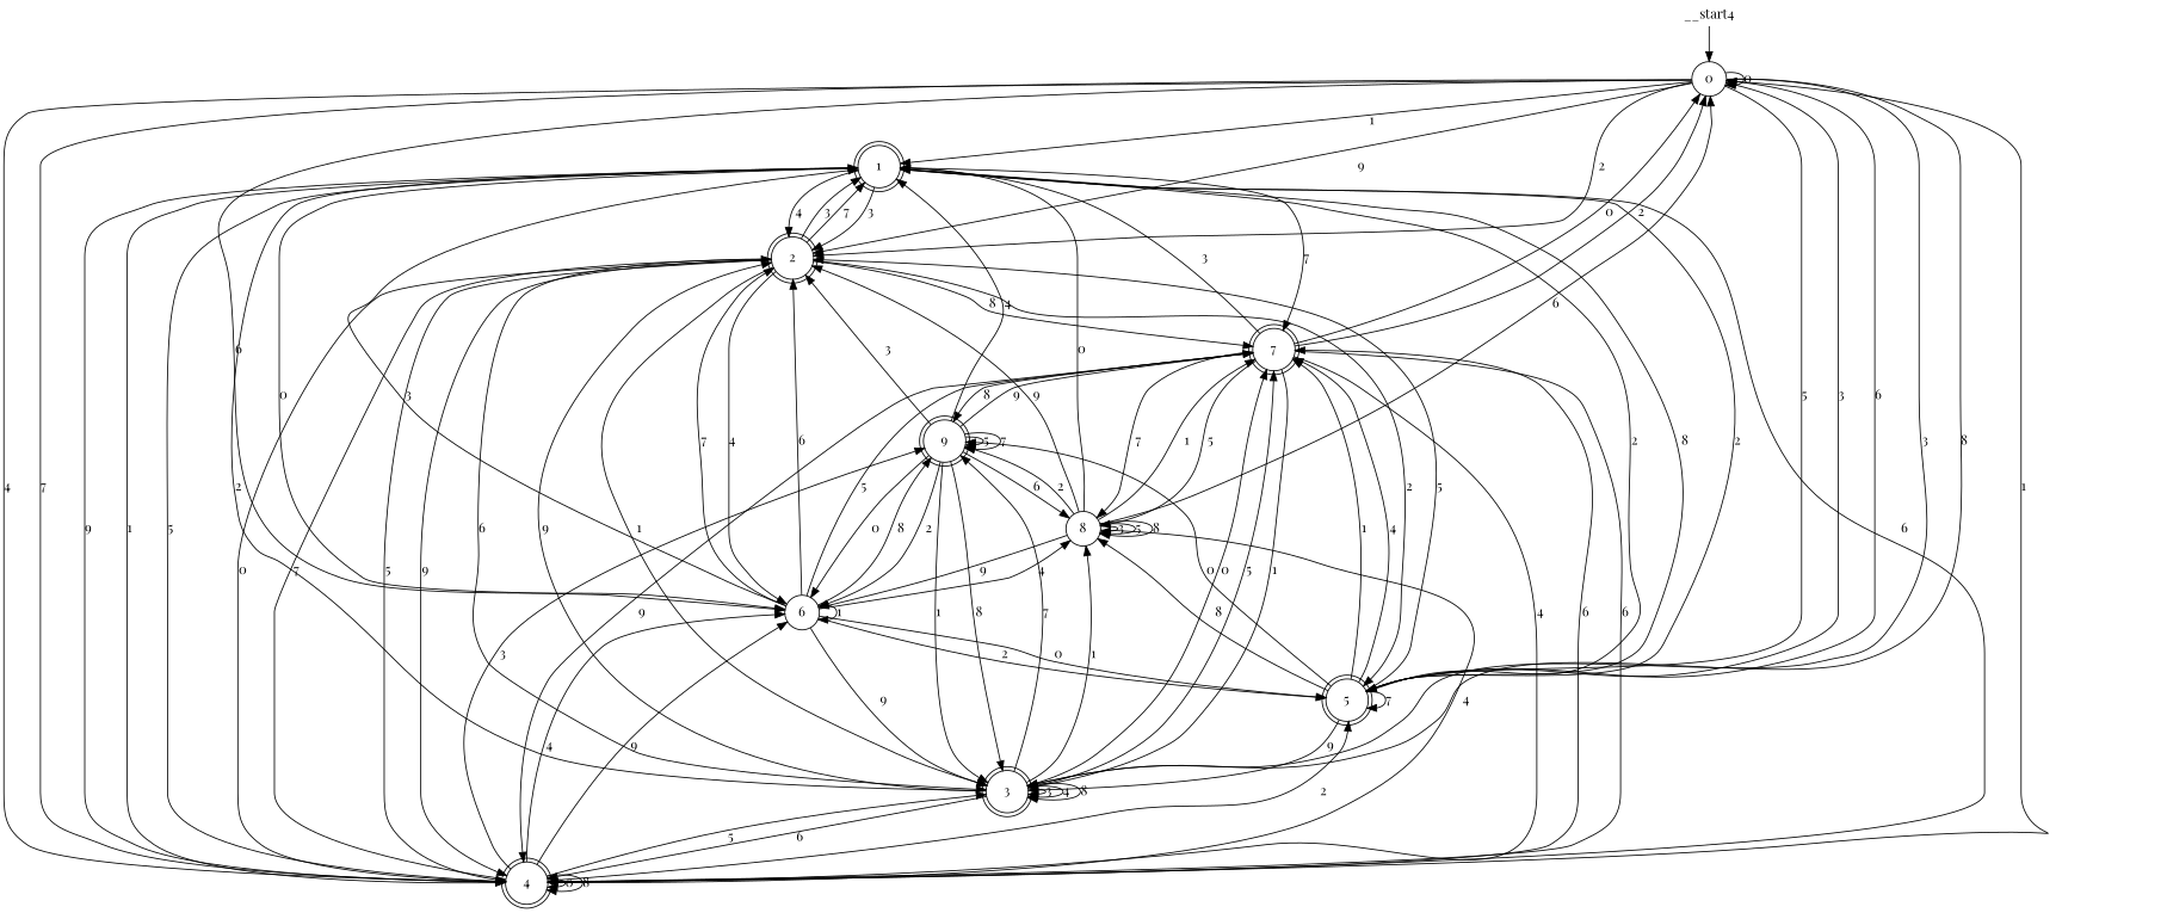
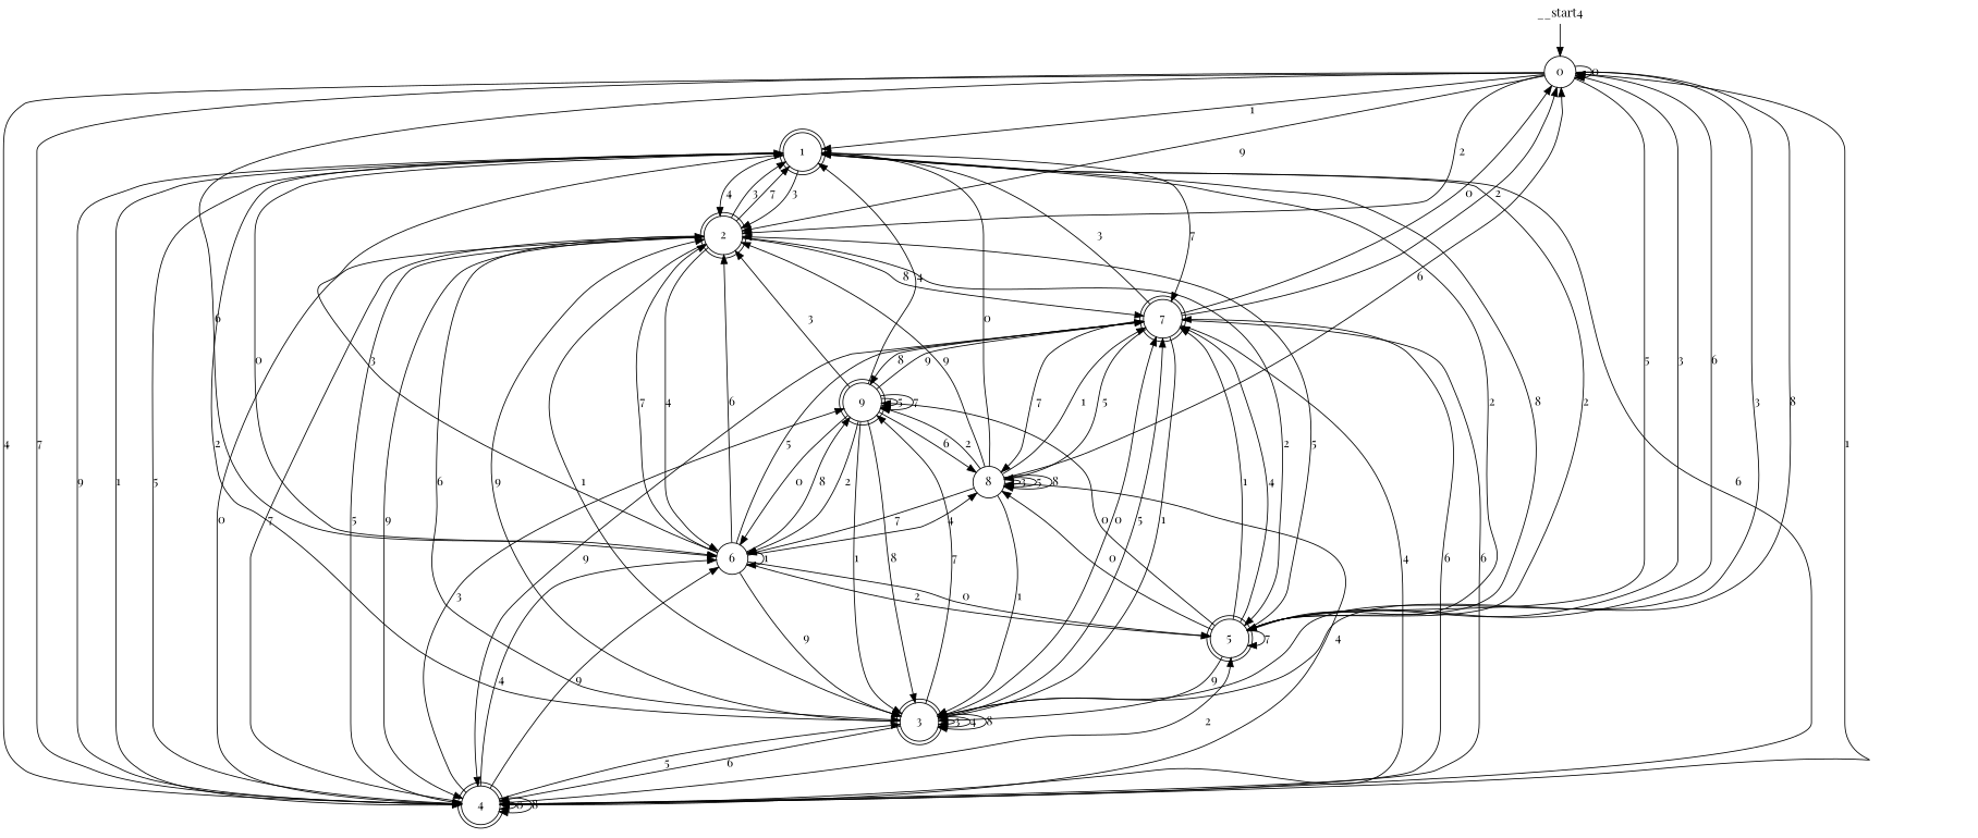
  digraph {
    fontname="Playfair Display"
    node [fontname="Playfair Display" shape=doublecircle]
    edge [fontname="Playfair Display"]
    n1 [label=0 shape=circle]
    n2 [label=1]
    n3 [label=2]
    n4 [label=3]
    n5 [label=4]
    n6 [label=5]
    n7 [label=6 shape=circle]
    n8 [label=7]
    n9 [label=8 shape=circle]
    n10 [label=9]
    n11 [height=0 label=__start4 shape=none width=0]
    n1 -> n1 [label=0]
    n1 -> n2 [label=1]
    n1 -> n3 [label=2]
    n1 -> n3 [label=9]
    n1 -> n4 [label=3]
    n1 -> n4 [label=8]
    n1 -> n5 [label=4]
    n1 -> n5 [label=7]
    n1 -> n6 [label=5]
    n1 -> n7 [label=6]
    n2 -> n3 [label=3]
    n2 -> n3 [label=4]
    n2 -> n5 [label=1]
    n2 -> n5 [label=5]
    n2 -> n5 [label=6]
    n2 -> n5 [label=9]
    n2 -> n6 [label=2]
    n2 -> n6 [label=8]
    n2 -> n7 [label=0]
    n2 -> n8 [label=7]
    n3 -> n2 [label=3]
    n3 -> n2 [label=7]
    n3 -> n4 [label=1]
    n3 -> n4 [label=6]
    n3 -> n5 [label=0]
    n3 -> n5 [label=5]
    n3 -> n5 [label=9]
    n3 -> n6 [label=2]
    n3 -> n7 [label=4]
    n3 -> n8 [label=8]
    n4 -> n2 [label=2]
    n4 -> n3 [label=9]
    n4 -> n4 [label=3]
    n4 -> n4 [label=4]
    n4 -> n4 [label=8]
    n4 -> n5 [label=6]
    n4 -> n8 [label=0]
    n4 -> n8 [label=5]
-   n4 -> n9 [label=1]
+   n9 -> n4 [label=1]
    n4 -> n10 [label=7]
    n5 -> n1 [label=1]
    n5 -> n3 [label=7]
    n5 -> n4 [label=5]
    n5 -> n5 [label=0]
    n5 -> n5 [label=8]
    n5 -> n6 [label=2]
    n5 -> n7 [label=4]
    n5 -> n7 [label=9]
    n5 -> n8 [label=6]
    n5 -> n10 [label=3]
    n6 -> n1 [label=3]
    n6 -> n1 [label=6]
    n6 -> n2 [label=2]
    n6 -> n3 [label=5]
    n6 -> n4 [label=9]
    n6 -> n6 [label=7]
    n6 -> n8 [label=1]
    n6 -> n8 [label=4]
-   n6 -> n9 [label=8]
+   n6 -> n9 [label=0]
    n6 -> n10 [label=0]
    n7 -> n2 [label=3]
    n7 -> n3 [label=6]
    n7 -> n3 [label=7]
    n7 -> n4 [label=9]
    n7 -> n6 [label=0]
    n7 -> n6 [label=2]
    n7 -> n7 [label=1]
    n7 -> n8 [label=5]
    n7 -> n9 [label=4]
    n7 -> n10 [label=8]
    n8 -> n1 [label=0]
    n8 -> n1 [label=2]
    n8 -> n2 [label=3]
    n8 -> n4 [label=1]
    n8 -> n5 [label=4]
    n8 -> n5 [label=6]
    n8 -> n5 [label=9]
    n8 -> n9 [label=5]
    n8 -> n9 [label=7]
    n8 -> n10 [label=8]
    n9 -> n1 [label=6]
    n9 -> n2 [label=0]
    n9 -> n3 [label=9]
    n9 -> n5 [label=4]
-   n9 -> n7 [label=9]
+   n9 -> n7 [label=7]
    n9 -> n8 [label=1]
    n9 -> n9 [label=3]
    n9 -> n9 [label=5]
    n9 -> n9 [label=8]
    n9 -> n10 [label=2]
    n10 -> n2 [label=4]
    n10 -> n3 [label=3]
    n10 -> n4 [label=1]
    n10 -> n4 [label=8]
    n10 -> n7 [label=0]
    n10 -> n7 [label=2]
    n10 -> n8 [label=9]
    n10 -> n9 [label=6]
    n10 -> n10 [label=5]
    n10 -> n10 [label=7]
    n11 -> n1
  }
